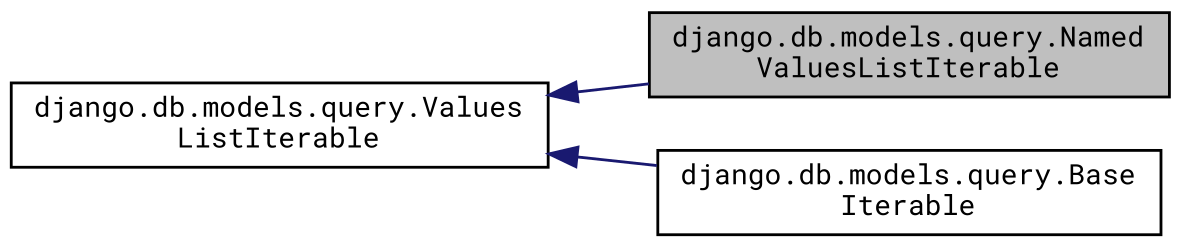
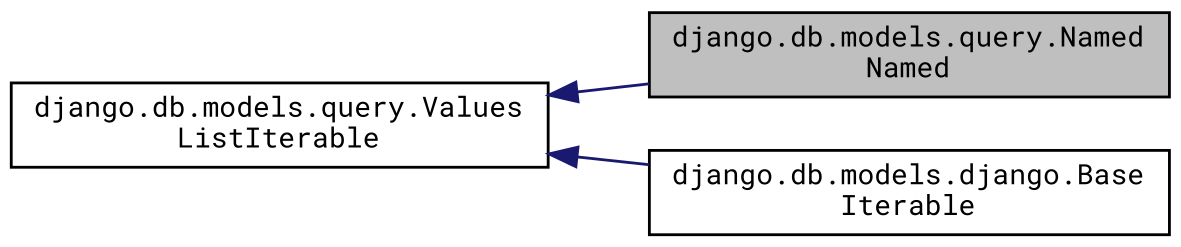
  digraph {
    fontname="Roboto Mono"
    rankdir=LR
    node [color=black fillcolor=white fontname="Roboto Mono" fontsize=10 shape=record style=filled]
    edge [color=midnightblue dir=back fontname="Roboto Mono" fontsize=10 labelfontname=Helvetica labelfontsize=10 style=solid]
-   n1 [fillcolor=grey75 fontcolor=black height=0.2 label="django.db.models.query.Named\lValuesListIterable" width=0.4]
+   n1 [fillcolor=grey75 fontcolor=black height=0.2 label="django.db.models.query.Named\lNamed" width=0.4]
    n2 [height=0.2 label="django.db.models.query.Values\lListIterable" width=0.4]
-   n3 [height=0.2 label="django.db.models.query.Base\lIterable" width=0.4]
+   n3 [height=0.2 label="django.db.models.django.Base\lIterable" width=0.4]
    n2 -> n1
    n2 -> n3
  }
